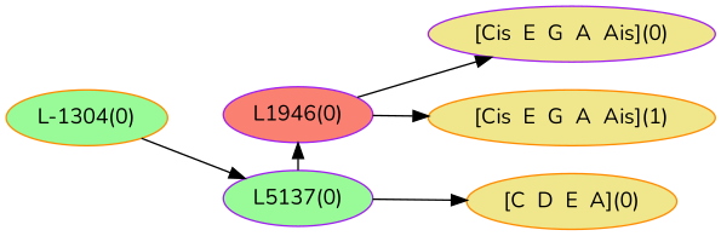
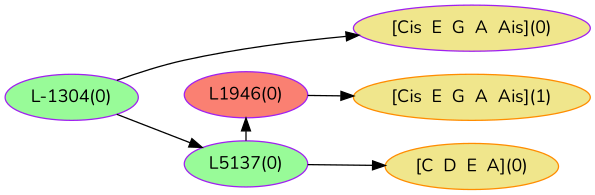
  digraph {
    fontname=Nunito
    rankdir=LR
    node [color=purple fillcolor=khaki fontname=Nunito style=filled]
    edge [fontname=Nunito]
-   "L-1304(0)" [color=darkorange fillcolor=palegreen]
+   "L-1304(0)" [fillcolor=palegreen]
    "L1946(0)" [fillcolor=salmon]
    "L5137(0)" [fillcolor=palegreen]
    "[Cis  E  G  A  Ais](0)"
    "[Cis  E  G  A  Ais](1)" [color=darkorange]
    "[C  D  E  A](0)" [color=darkorange]
    subgraph sub_1 {
      rank=min
      "L-1304(0)"
    }
    subgraph sub_2 {
      rank=same
      "L1946(0)"
      "L5137(0)"
    }
    subgraph sub_3 {
      rank=max
      "[Cis  E  G  A  Ais](0)"
      "[Cis  E  G  A  Ais](1)"
      "[C  D  E  A](0)"
    }
    "L-1304(0)" -> "L5137(0)"
-   "L1946(0)" -> "[Cis  E  G  A  Ais](0)"
+   "L-1304(0)" -> "[Cis  E  G  A  Ais](0)"
    "L1946(0)" -> "[Cis  E  G  A  Ais](1)"
    "L5137(0)" -> "L1946(0)"
    "L5137(0)" -> "[C  D  E  A](0)"
  }
